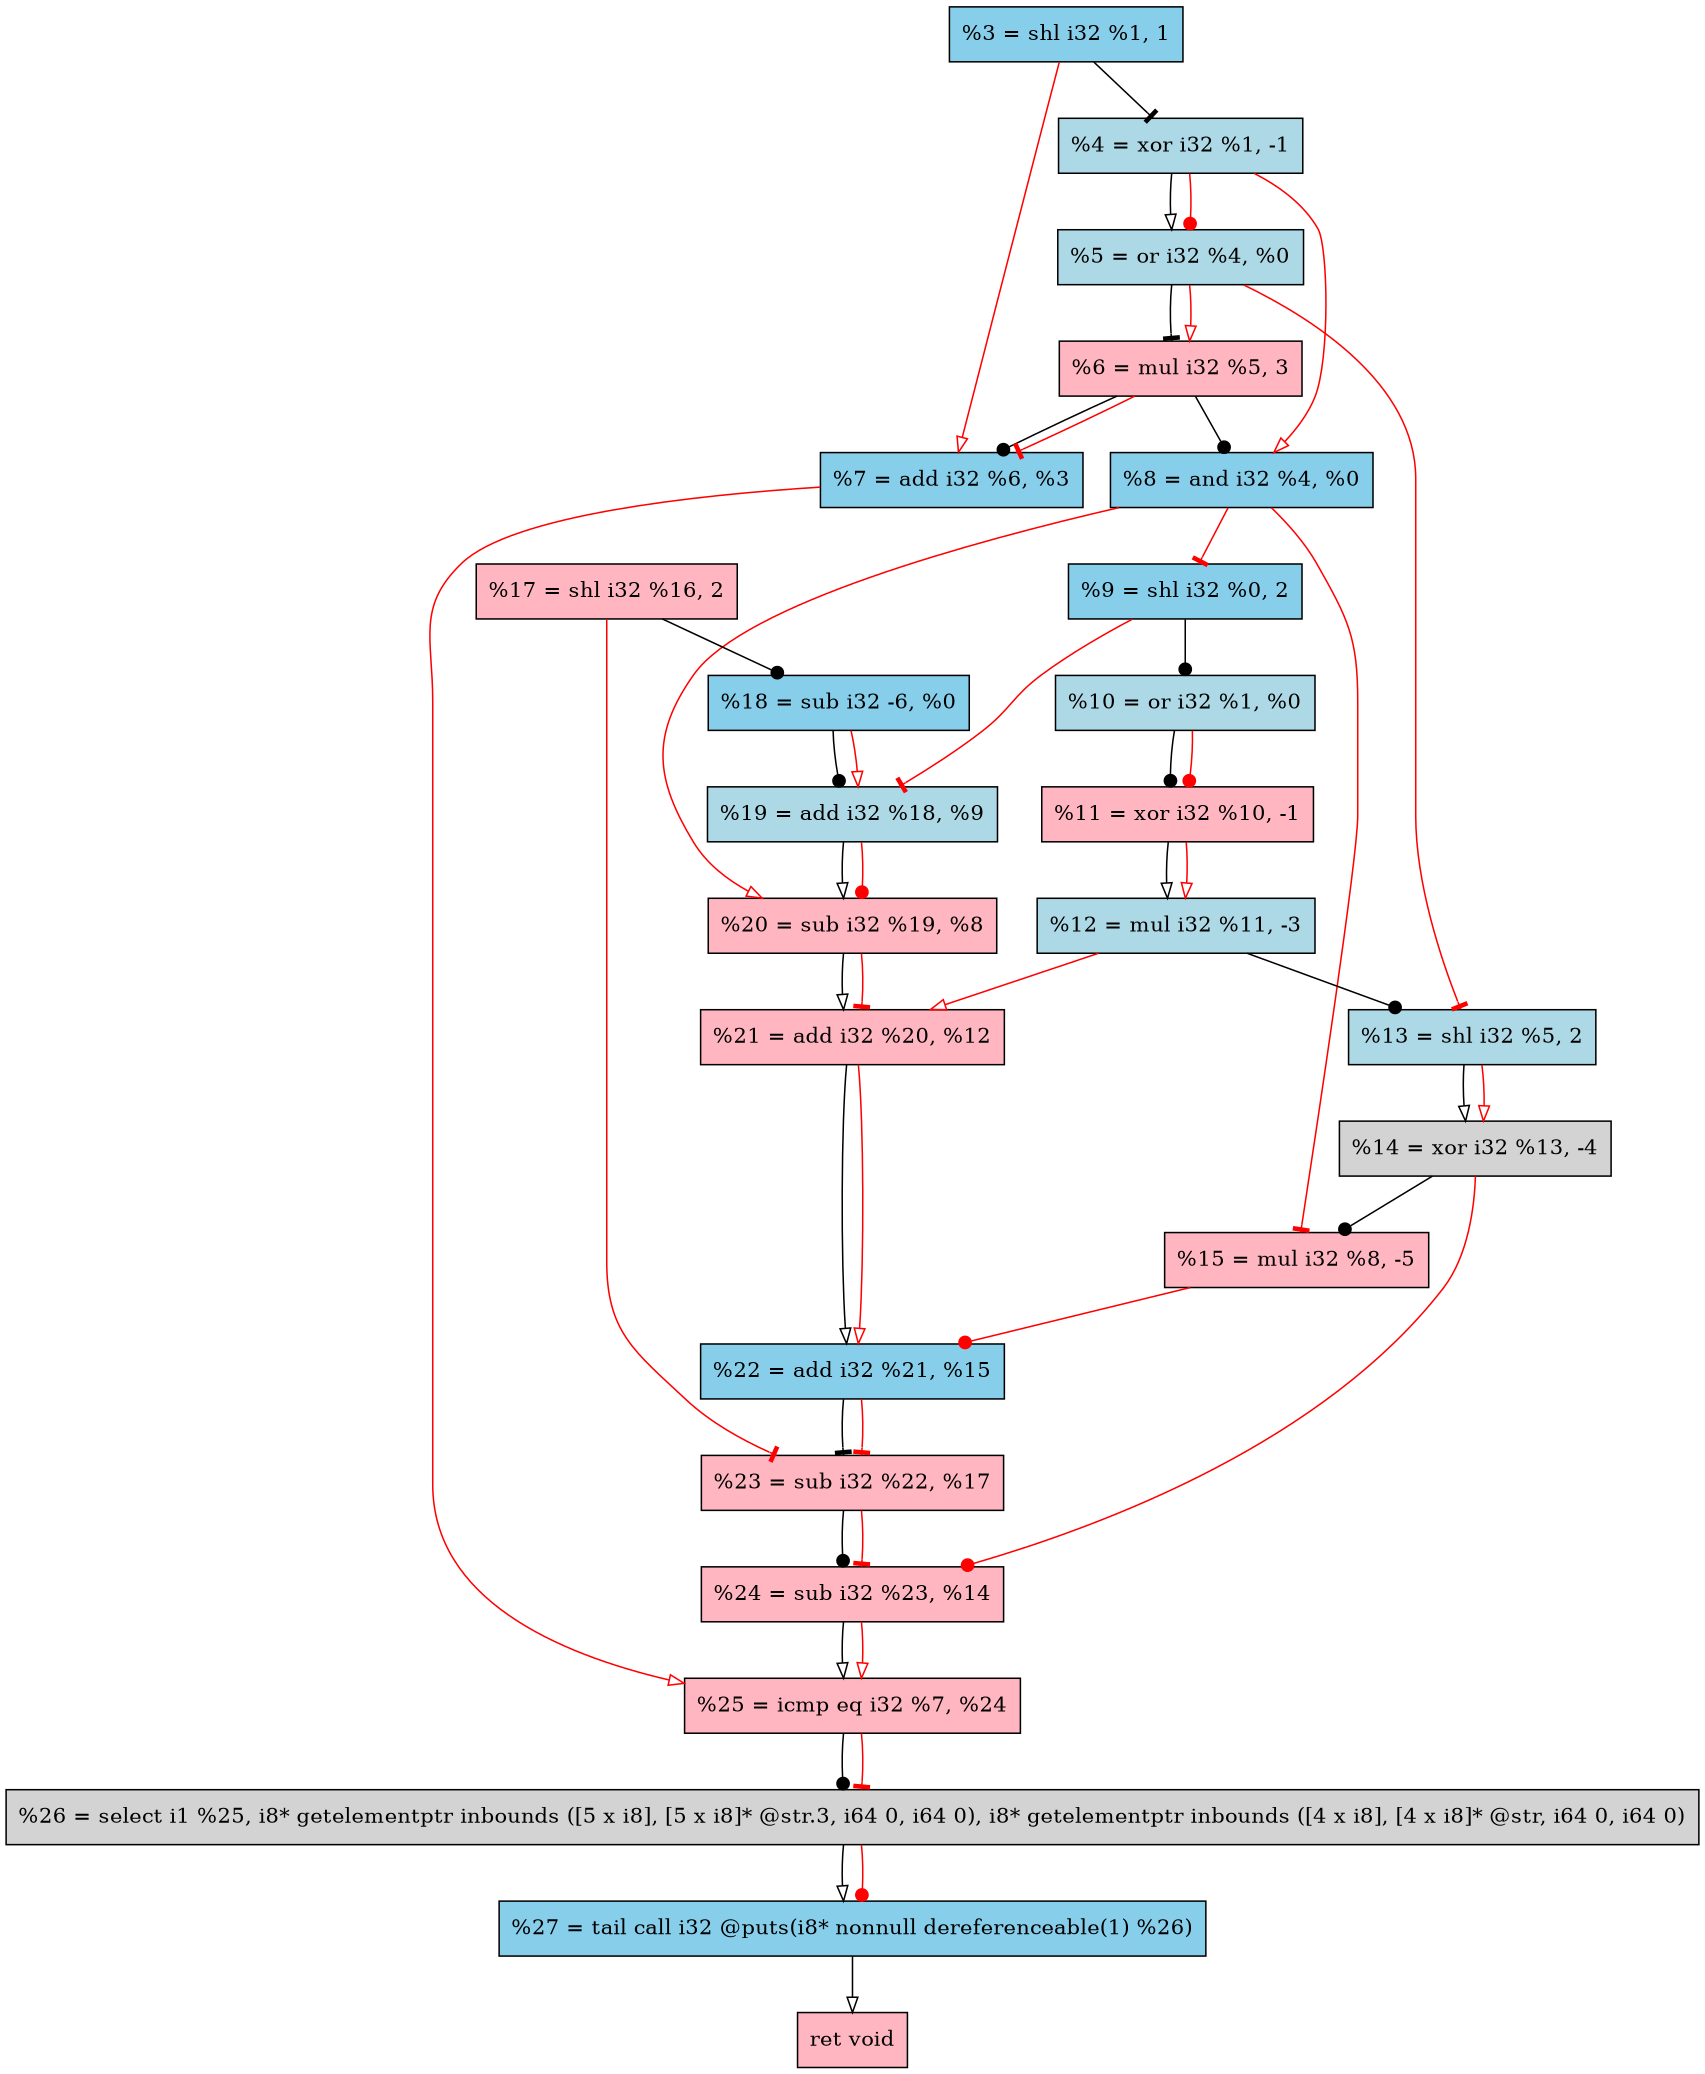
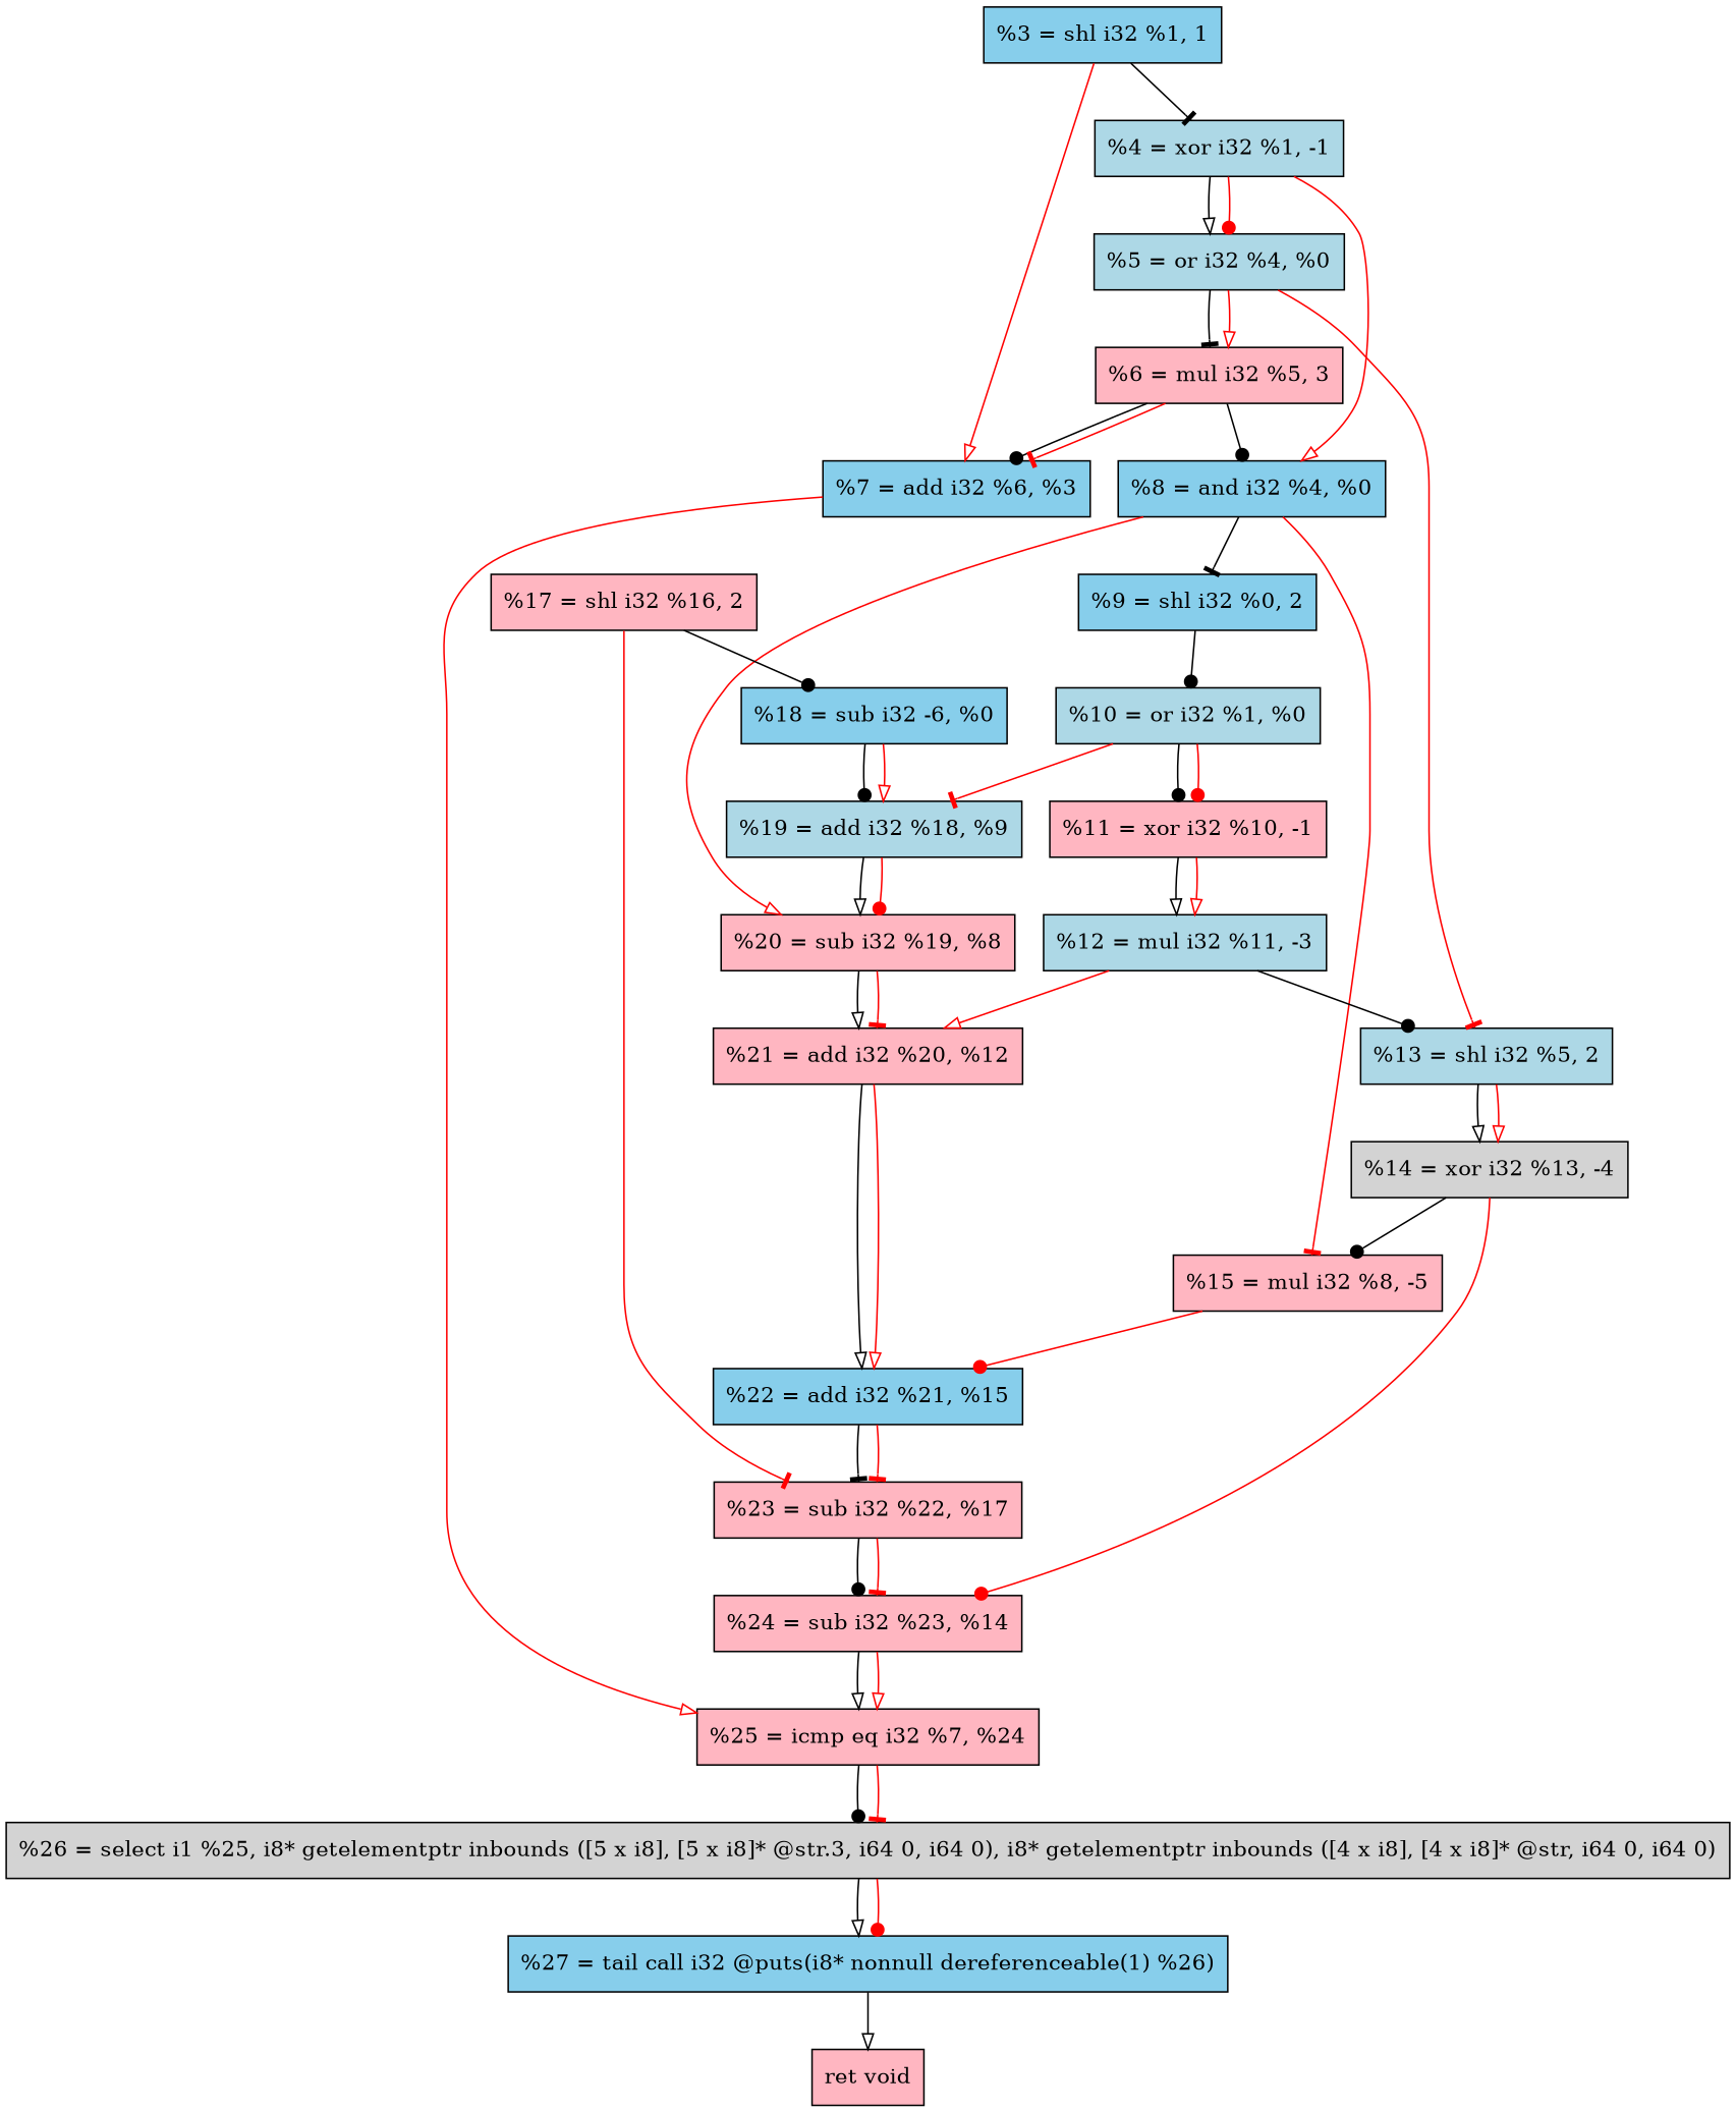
  digraph {
    node [fillcolor=lightpink shape=record style=filled]
    edge [arrowhead=onormal color=red]
    n1 [fillcolor=skyblue label="  %3 = shl i32 %1, 1"]
    n2 [fillcolor=lightblue label="  %4 = xor i32 %1, -1"]
    n3 [fillcolor=skyblue label="  %7 = add i32 %6, %3"]
    n4 [fillcolor=lightblue label="  %5 = or i32 %4, %0"]
    n5 [fillcolor=skyblue label="  %8 = and i32 %4, %0"]
    n6 [label="  %25 = icmp eq i32 %7, %24"]
    n7 [label="  %6 = mul i32 %5, 3"]
    n8 [fillcolor=lightblue label="  %13 = shl i32 %5, 2"]
    n9 [fillcolor=skyblue label="  %9 = shl i32 %0, 2"]
    n10 [label="  %15 = mul i32 %8, -5"]
    n11 [label="  %20 = sub i32 %19, %8"]
    n12 [fillcolor=lightgrey label="  %14 = xor i32 %13, -4"]
    n13 [fillcolor=lightgrey label="  %26 = select i1 %25, i8* getelementptr inbounds ([5 x i8], [5 x i8]* @str.3, i64 0, i64 0), i8* getelementptr inbounds ([4 x i8], [4 x i8]* @str, i64 0, i64 0)"]
    n14 [fillcolor=lightblue label="  %10 = or i32 %1, %0"]
    n15 [fillcolor=lightblue label="  %19 = add i32 %18, %9"]
    n16 [fillcolor=skyblue label="  %22 = add i32 %21, %15"]
    n17 [label="  %21 = add i32 %20, %12"]
    n18 [label="  %11 = xor i32 %10, -1"]
    n19 [fillcolor=lightblue label="  %12 = mul i32 %11, -3"]
    n20 [label="  %24 = sub i32 %23, %14"]
    n21 [label="  %23 = sub i32 %22, %17"]
    n22 [label="  %17 = shl i32 %16, 2"]
    n23 [fillcolor=skyblue label="  %18 = sub i32 -6, %0"]
    n24 [fillcolor=skyblue label="  %27 = tail call i32 @puts(i8* nonnull dereferenceable(1) %26)"]
    n25 [label="  ret void"]
    n1 -> n2 [arrowhead=tee color=""]
    n1 -> n3
    n2 -> n4 [color=""]
    n2 -> n4 [arrowhead=dot]
    n2 -> n5
    n3 -> n6
    n4 -> n7 [arrowhead=tee color=""]
    n4 -> n7
    n4 -> n8 [arrowhead=tee]
-   n5 -> n9 [arrowhead=tee]
+   n5 -> n9 [arrowhead=tee color=""]
    n5 -> n10 [arrowhead=tee]
    n5 -> n11
    n6 -> n13 [arrowhead=dot color=""]
    n6 -> n13 [arrowhead=tee]
    n7 -> n3 [arrowhead=dot color=""]
    n7 -> n3 [arrowhead=tee]
    n7 -> n5 [arrowhead=dot color=""]
    n8 -> n12 [color=""]
    n8 -> n12
    n9 -> n14 [arrowhead=dot color=""]
-   n9 -> n15 [arrowhead=tee]
+   n14 -> n15 [arrowhead=tee]
    n10 -> n16 [arrowhead=dot]
    n11 -> n17 [color=""]
    n11 -> n17 [arrowhead=tee]
    n12 -> n10 [arrowhead=dot color=""]
    n12 -> n20 [arrowhead=dot]
    n13 -> n24 [color=""]
    n13 -> n24 [arrowhead=dot]
    n14 -> n18 [arrowhead=dot color=""]
    n14 -> n18 [arrowhead=dot]
    n15 -> n11 [color=""]
    n15 -> n11 [arrowhead=dot]
    n16 -> n21 [arrowhead=tee color=""]
    n16 -> n21 [arrowhead=tee]
    n17 -> n16 [color=""]
    n17 -> n16
    n18 -> n19 [color=""]
    n18 -> n19
    n19 -> n8 [arrowhead=dot color=""]
    n19 -> n17
    n20 -> n6 [color=""]
    n20 -> n6
    n21 -> n20 [arrowhead=dot color=""]
    n21 -> n20 [arrowhead=tee]
    n22 -> n21 [arrowhead=tee]
    n22 -> n23 [arrowhead=dot color=""]
    n23 -> n15 [arrowhead=dot color=""]
    n23 -> n15
    n24 -> n25 [color=""]
  }
